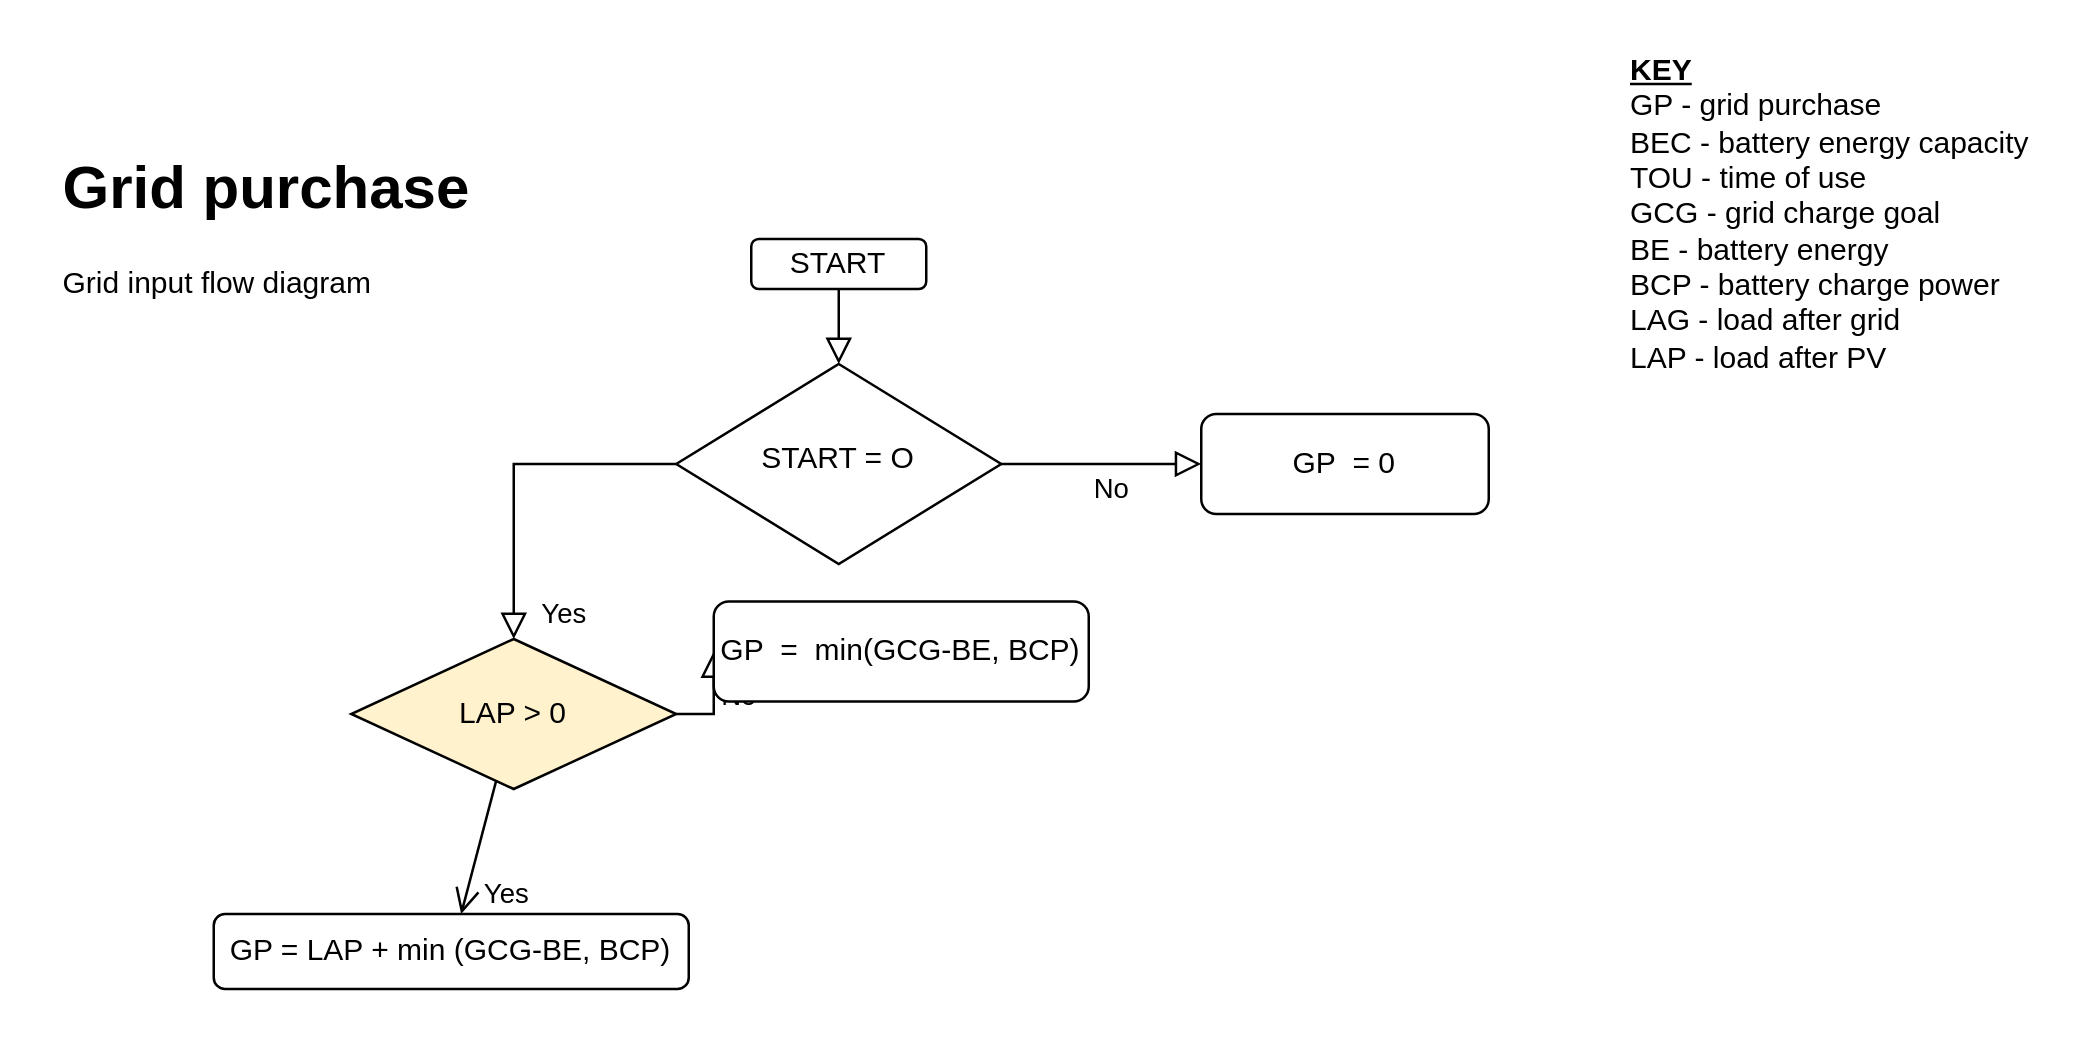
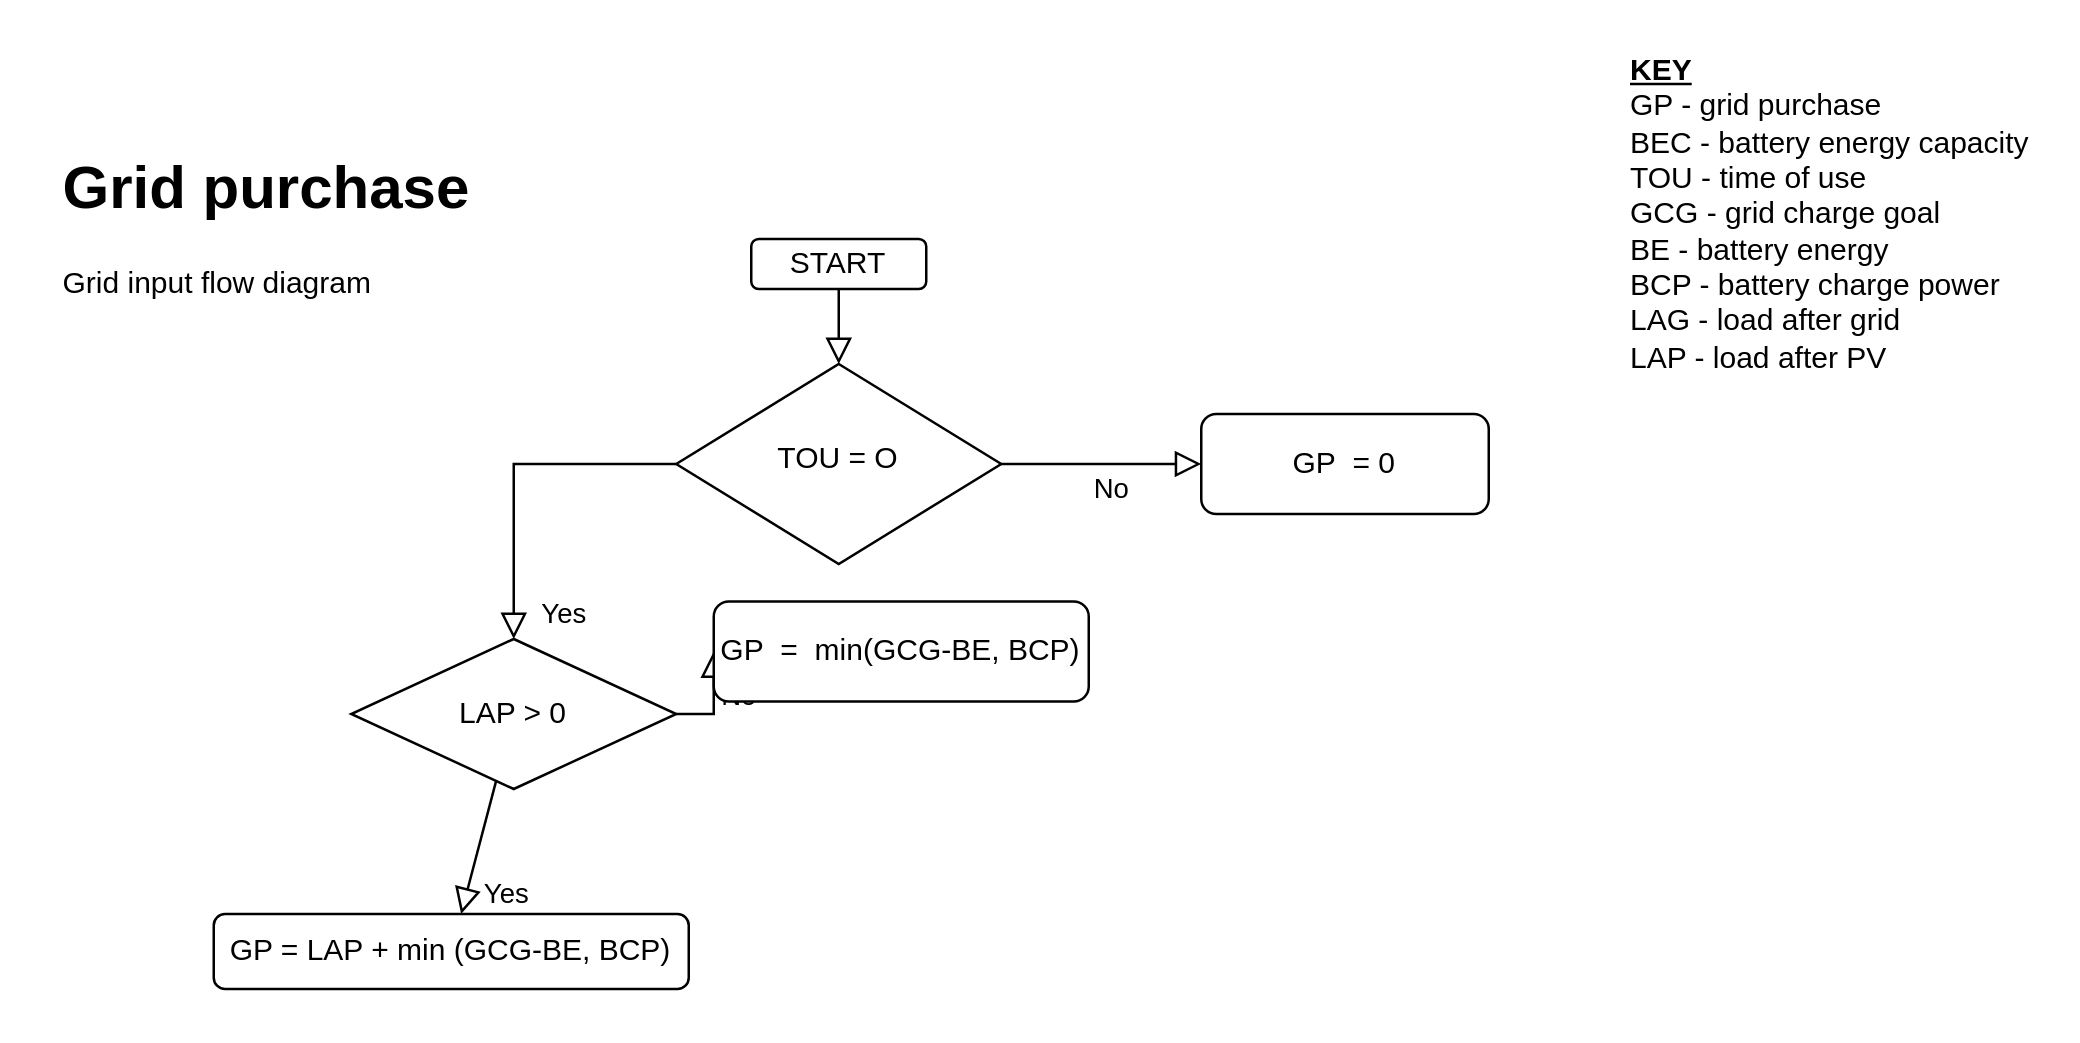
  <mxCell id="0" />
  <mxCell id="1" parent="0" />
  <mxCell id="2" value="" style="rounded=0;html=1;jettySize=auto;orthogonalLoop=1;fontSize=11;endArrow=block;endFill=0;endSize=8;strokeWidth=1;shadow=0;labelBackgroundColor=none;edgeStyle=orthogonalEdgeStyle;exitX=0.5;exitY=1;exitDx=0;exitDy=0;" parent="1" source="8" target="5" edge="1"><mxGeometry relative="1" as="geometry"><mxPoint x="190" y="125" as="sourcePoint" /></mxGeometry></mxCell>
  <mxCell id="3" value="Yes" style="rounded=0;html=1;jettySize=auto;orthogonalLoop=1;fontSize=11;endArrow=block;endFill=0;endSize=8;strokeWidth=1;shadow=0;labelBackgroundColor=none;edgeStyle=orthogonalEdgeStyle;entryX=0.5;entryY=0;entryDx=0;entryDy=0;exitX=0;exitY=0.5;exitDx=0;exitDy=0;" parent="1" source="5" target="7" edge="1"><mxGeometry x="0.852" y="20" relative="1" as="geometry"><mxPoint as="offset" /><mxPoint x="60" y="245" as="targetPoint" /><Array as="points"><mxPoint x="205" y="185" /></Array></mxGeometry></mxCell>
  <mxCell id="4" value="No" style="edgeStyle=orthogonalEdgeStyle;rounded=0;html=1;jettySize=auto;orthogonalLoop=1;fontSize=11;endArrow=block;endFill=0;endSize=8;strokeWidth=1;shadow=0;labelBackgroundColor=none;exitX=1;exitY=0.5;exitDx=0;exitDy=0;entryX=0;entryY=0.5;entryDx=0;entryDy=0;" parent="1" source="5" target="9" edge="1"><mxGeometry x="0.111" y="-10" relative="1" as="geometry"><mxPoint as="offset" /><mxPoint x="493.51" y="185" as="targetPoint" /><mxPoint x="470" y="184.84" as="sourcePoint" /></mxGeometry></mxCell>
- <mxCell id="5" value="START = O" style="rhombus;whiteSpace=wrap;html=1;shadow=0;fontFamily=Helvetica;fontSize=12;align=center;strokeWidth=1;spacing=6;spacingTop=-4;" parent="1" vertex="1"><mxGeometry x="270" y="145" width="130" height="80" as="geometry" /></mxCell>
- <mxCell id="6" value="Yes" style="edgeStyle=none;rounded=0;orthogonalLoop=1;jettySize=auto;html=1;endArrow=open;endFill=0;startSize=6;endSize=8;" parent="1" source="7" target="12" edge="1"><mxGeometry x="0.556" y="15" relative="1" as="geometry"><mxPoint as="offset" /></mxGeometry></mxCell>
- <mxCell id="7" value="LAP &amp;gt; 0" style="rhombus;whiteSpace=wrap;html=1;fillColor=#fff2cc;" parent="1" vertex="1"><mxGeometry x="140" y="255" width="130" height="60" as="geometry" /></mxCell>
+ <mxCell id="5" value="TOU = O" style="rhombus;whiteSpace=wrap;html=1;shadow=0;fontFamily=Helvetica;fontSize=12;align=center;strokeWidth=1;spacing=6;spacingTop=-4;" parent="1" vertex="1"><mxGeometry x="270" y="145" width="130" height="80" as="geometry" /></mxCell>
+ <mxCell id="6" value="Yes" style="edgeStyle=none;rounded=0;orthogonalLoop=1;jettySize=auto;html=1;endArrow=block;endFill=0;startSize=6;endSize=8;" parent="1" source="7" target="12" edge="1"><mxGeometry x="0.556" y="15" relative="1" as="geometry"><mxPoint as="offset" /></mxGeometry></mxCell>
+ <mxCell id="7" value="LAP &amp;gt; 0" style="rhombus;whiteSpace=wrap;html=1;" parent="1" vertex="1"><mxGeometry x="140" y="255" width="130" height="60" as="geometry" /></mxCell>
  <mxCell id="8" value="START" style="rounded=1;whiteSpace=wrap;html=1;" parent="1" vertex="1"><mxGeometry x="300" y="95" width="70" height="20" as="geometry" /></mxCell>
  <mxCell id="9" value="GP&amp;nbsp; = 0" style="rounded=1;whiteSpace=wrap;html=1;" parent="1" vertex="1"><mxGeometry x="480" y="165" width="115" height="40" as="geometry" /></mxCell>
  <mxCell id="10" value="No" style="edgeStyle=orthogonalEdgeStyle;rounded=0;html=1;jettySize=auto;orthogonalLoop=1;fontSize=11;endArrow=block;endFill=0;endSize=8;strokeWidth=1;shadow=0;labelBackgroundColor=none;exitX=1;exitY=0.5;exitDx=0;exitDy=0;entryX=0;entryY=0.5;entryDx=0;entryDy=0;" parent="1" source="7" target="11" edge="1"><mxGeometry x="0.111" y="-10" relative="1" as="geometry"><mxPoint as="offset" /><mxPoint x="363.51" y="255" as="targetPoint" /><mxPoint x="270" y="255" as="sourcePoint" /></mxGeometry></mxCell>
  <mxCell id="11" value="GP&amp;nbsp; =&amp;nbsp; min(GCG-BE, BCP)" style="rounded=1;whiteSpace=wrap;html=1;" parent="1" vertex="1"><mxGeometry x="285" y="240" width="150" height="40" as="geometry" /></mxCell>
  <mxCell id="12" value="GP = LAP + min (GCG-BE, BCP)" style="rounded=1;whiteSpace=wrap;html=1;" parent="1" vertex="1"><mxGeometry x="85" y="365" width="190" height="30" as="geometry" /></mxCell>
  <mxCell id="13" value="&lt;h1&gt;Grid purchase&lt;/h1&gt;&lt;p&gt;Grid input flow diagram&lt;/p&gt;" style="text;html=1;strokeColor=none;fillColor=none;spacing=5;spacingTop=-20;whiteSpace=wrap;overflow=hidden;rounded=0;" parent="1" vertex="1"><mxGeometry x="20" y="55" width="190" height="120" as="geometry" /></mxCell>
  <mxCell id="14" value="&lt;b&gt;&lt;u&gt;KEY&lt;/u&gt;&lt;/b&gt;&lt;br&gt;GP - grid purchase&lt;br&gt;BEC - battery energy capacity&lt;br&gt;TOU - time of use&lt;br&gt;GCG - grid charge goal&lt;br&gt;BE - battery energy&amp;nbsp;&lt;br&gt;BCP - battery charge power&lt;br&gt;LAG - load after grid&lt;br&gt;LAP - load after PV" style="text;html=1;align=left;verticalAlign=middle;resizable=0;points=[];autosize=1;strokeColor=none;fillColor=none;" parent="1" vertex="1"><mxGeometry x="650" y="20" width="160" height="130" as="geometry" /></mxCell>
